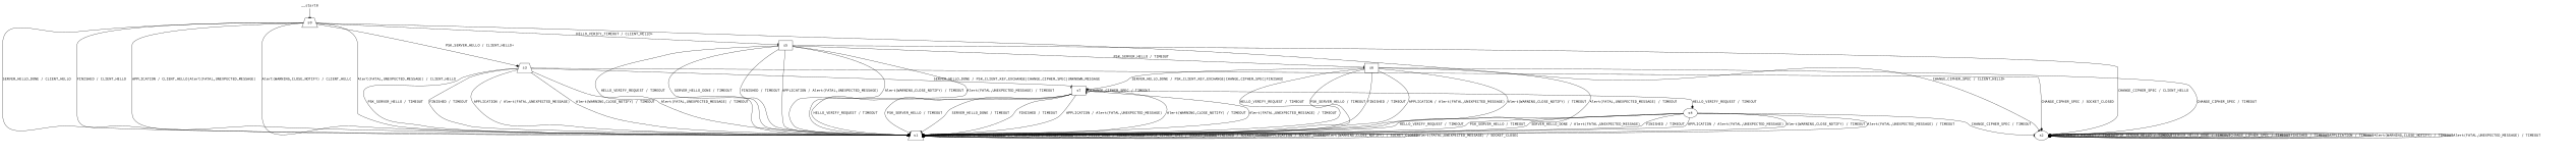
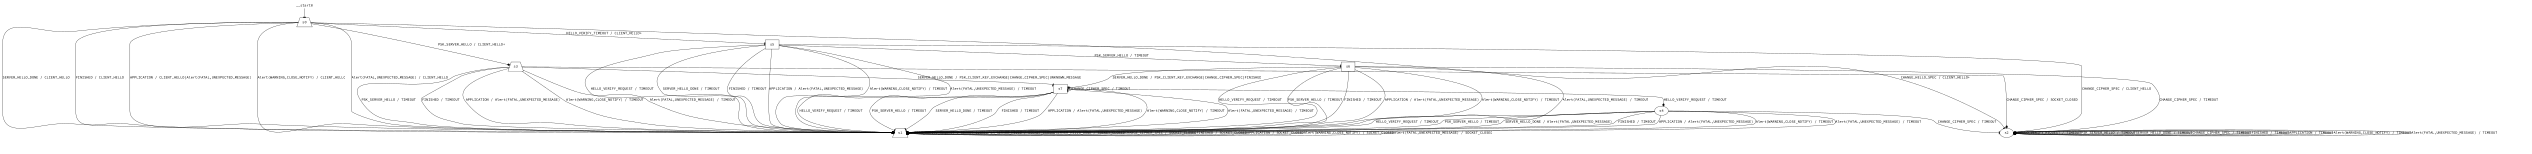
  digraph {
    fontname="Source Code Pro"
    node [fontname="Source Code Pro" shape=trapezium]
    edge [arrowhead=diamond fontname="Source Code Pro"]
    n1 [label=s0]
    n2 [label=s1]
    n3 [label=s2 shape=ellipse]
    n4 [label=s3]
    n5 [label=s5 shape=box]
    n6 [label=s7 shape=box]
    n7 [label=s6 shape=box]
    n8 [label=s4 shape=ellipse]
    __start0 [height=0 shape=none width=0]
    n1 -> n2 [label="SERVER_HELLO_DONE / CLIENT_HELLO"]
    n1 -> n2 [arrowhead=tee label="FINISHED / CLIENT_HELLO"]
    n1 -> n2 [label="APPLICATION / CLIENT_HELLO|Alert(FATAL,UNEXPECTED_MESSAGE)"]
    n1 -> n2 [label="Alert(WARNING,CLOSE_NOTIFY) / CLIENT_HELLO"]
    n1 -> n2 [arrowhead=tee label="Alert(FATAL,UNEXPECTED_MESSAGE) / CLIENT_HELLO"]
-   n1 -> n3 [arrowhead=tee label="CHANGE_CIPHER_SPEC / CLIENT_HELLO+"]
+   n1 -> n3 [arrowhead=tee label="CHANGE_HELLO_SPEC / CLIENT_HELLO+"]
    n1 -> n4 [label="PSK_SERVER_HELLO / CLIENT_HELLO+"]
    n1 -> n5 [arrowhead=tee label="HELLO_VERIFY_TIMEOUT / CLIENT_HELLO+"]
    n2 -> n2 [arrowhead=tee label="HELLO_VERIFY_REQUEST / SOCKET_CLOSED"]
    n2 -> n2 [arrowhead=tee label="PSK_SERVER_HELLO / SOCKET_CLOSED"]
    n2 -> n2 [label="SERVER_HELLO_DONE / SOCKET_CLOSED"]
    n2 -> n2 [label="CHANGE_CIPHER_SPEC / SOCKET_CLOSED"]
    n2 -> n2 [arrowhead=tee label="FINISHED / SOCKET_CLOSED"]
    n2 -> n2 [label="APPLICATION / SOCKET_CLOSED"]
    n2 -> n2 [label="Alert(WARNING,CLOSE_NOTIFY) / SOCKET_CLOSED"]
    n2 -> n2 [arrowhead=tee label="Alert(FATAL,UNEXPECTED_MESSAGE) / SOCKET_CLOSED"]
    n3 -> n3 [label="HELLO_VERIFY_REQUEST / TIMEOUT"]
    n3 -> n3 [label="PSK_SERVER_HELLO / TIMEOUT"]
    n3 -> n3 [arrowhead=tee label="SERVER_HELLO_DONE / TIMEOUT"]
    n3 -> n3 [label="CHANGE_CIPHER_SPEC / TIMEOUT"]
    n3 -> n3 [label="FINISHED / TIMEOUT"]
    n3 -> n3 [label="APPLICATION / TIMEOUT"]
    n3 -> n3 [label="Alert(WARNING,CLOSE_NOTIFY) / TIMEOUT"]
    n3 -> n3 [arrowhead=tee label="Alert(FATAL,UNEXPECTED_MESSAGE) / TIMEOUT"]
    n4 -> n2 [arrowhead=tee label="PSK_SERVER_HELLO / TIMEOUT"]
    n4 -> n2 [arrowhead=tee label="FINISHED / TIMEOUT"]
    n4 -> n2 [label="APPLICATION / Alert(FATAL,UNEXPECTED_MESSAGE)"]
    n4 -> n2 [label="Alert(WARNING,CLOSE_NOTIFY) / TIMEOUT"]
    n4 -> n2 [label="Alert(FATAL,UNEXPECTED_MESSAGE) / TIMEOUT"]
    n4 -> n3 [label="CHANGE_CIPHER_SPEC / SOCKET_CLOSED"]
    n4 -> n6 [arrowhead=tee label="SERVER_HELLO_DONE / PSK_CLIENT_KEY_EXCHANGE|CHANGE_CIPHER_SPEC|UNKNOWN_MESSAGE"]
    n5 -> n2 [label="HELLO_VERIFY_REQUEST / TIMEOUT"]
    n5 -> n2 [arrowhead=tee label="SERVER_HELLO_DONE / TIMEOUT"]
    n5 -> n2 [arrowhead=tee label="FINISHED / TIMEOUT"]
    n5 -> n2 [label="APPLICATION / Alert(FATAL,UNEXPECTED_MESSAGE)"]
    n5 -> n2 [label="Alert(WARNING,CLOSE_NOTIFY) / TIMEOUT"]
    n5 -> n2 [label="Alert(FATAL,UNEXPECTED_MESSAGE) / TIMEOUT"]
    n5 -> n3 [label="CHANGE_CIPHER_SPEC / CLIENT_HELLO"]
    n5 -> n7 [arrowhead=tee label="PSK_SERVER_HELLO / TIMEOUT"]
    n6 -> n2 [label="HELLO_VERIFY_REQUEST / TIMEOUT"]
    n6 -> n2 [arrowhead=tee label="PSK_SERVER_HELLO / TIMEOUT"]
    n6 -> n2 [arrowhead=tee label="SERVER_HELLO_DONE / TIMEOUT"]
    n6 -> n2 [label="FINISHED / TIMEOUT"]
    n6 -> n2 [label="APPLICATION / Alert(FATAL,UNEXPECTED_MESSAGE)"]
    n6 -> n2 [arrowhead=tee label="Alert(WARNING,CLOSE_NOTIFY) / TIMEOUT"]
    n6 -> n2 [arrowhead=tee label="Alert(FATAL,UNEXPECTED_MESSAGE) / TIMEOUT"]
    n6 -> n6 [arrowhead=tee label="CHANGE_CIPHER_SPEC / TIMEOUT"]
    n6 -> n8 [label="HELLO_VERIFY_REQUEST / TIMEOUT"]
    n7 -> n2 [arrowhead=tee label="HELLO_VERIFY_REQUEST / TIMEOUT"]
    n7 -> n2 [label="PSK_SERVER_HELLO / TIMEOUT"]
    n7 -> n2 [arrowhead=tee label="FINISHED / TIMEOUT"]
    n7 -> n2 [label="APPLICATION / Alert(FATAL,UNEXPECTED_MESSAGE)"]
    n7 -> n2 [label="Alert(WARNING,CLOSE_NOTIFY) / TIMEOUT"]
    n7 -> n2 [label="Alert(FATAL,UNEXPECTED_MESSAGE) / TIMEOUT"]
    n7 -> n3 [label="CHANGE_CIPHER_SPEC / TIMEOUT"]
    n7 -> n6 [label="SERVER_HELLO_DONE / PSK_CLIENT_KEY_EXCHANGE|CHANGE_CIPHER_SPEC|FINISHED"]
    n8 -> n2 [label="HELLO_VERIFY_REQUEST / TIMEOUT"]
    n8 -> n2 [arrowhead=tee label="PSK_SERVER_HELLO / TIMEOUT"]
    n8 -> n2 [arrowhead=tee label="SERVER_HELLO_DONE / Alert(FATAL,UNEXPECTED_MESSAGE)"]
    n8 -> n2 [arrowhead=tee label="FINISHED / TIMEOUT"]
    n8 -> n2 [arrowhead=tee label="APPLICATION / Alert(FATAL,UNEXPECTED_MESSAGE)"]
    n8 -> n2 [arrowhead=tee label="Alert(WARNING,CLOSE_NOTIFY) / TIMEOUT"]
    n8 -> n2 [arrowhead=tee label="Alert(FATAL,UNEXPECTED_MESSAGE) / TIMEOUT"]
    n8 -> n3 [arrowhead=tee label="CHANGE_CIPHER_SPEC / TIMEOUT"]
    __start0 -> n1 [arrowhead=tee]
  }
